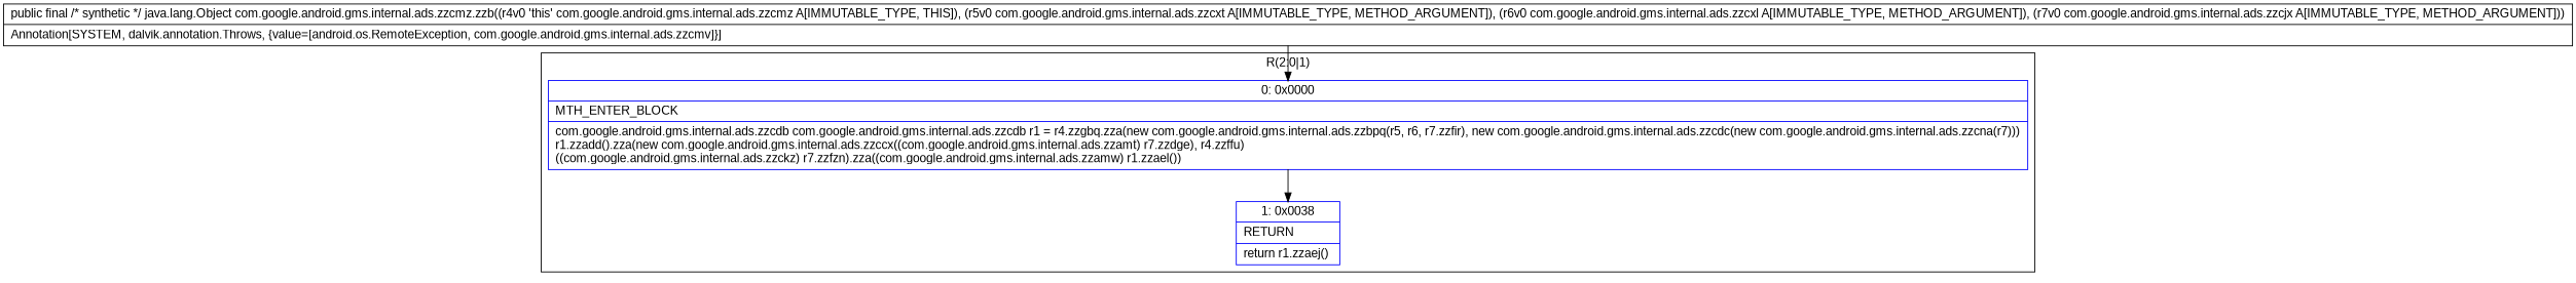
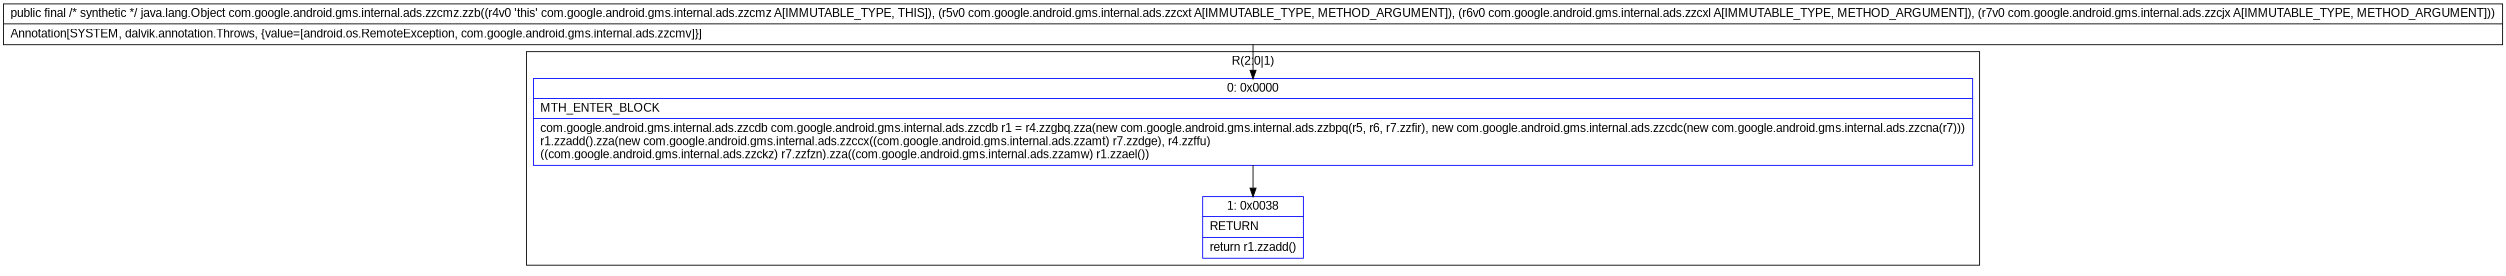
  digraph {
    fontname="Liberation Sans"
    node [color=blue shape=record fontname="Liberation Sans"]
    edge [style=solid fontname="Liberation Sans"]
    n1 [label="{0\:\ 0x0000|MTH_ENTER_BLOCK\l|com.google.android.gms.internal.ads.zzcdb com.google.android.gms.internal.ads.zzcdb r1 = r4.zzgbq.zza(new com.google.android.gms.internal.ads.zzbpq(r5, r6, r7.zzfir), new com.google.android.gms.internal.ads.zzcdc(new com.google.android.gms.internal.ads.zzcna(r7)))\lr1.zzadd().zza(new com.google.android.gms.internal.ads.zzccx((com.google.android.gms.internal.ads.zzamt) r7.zzdge), r4.zzffu)\l((com.google.android.gms.internal.ads.zzckz) r7.zzfzn).zza((com.google.android.gms.internal.ads.zzamw) r1.zzael())\l}"]
-   n2 [label="{1\:\ 0x0038|RETURN\l|return r1.zzaej()\l}"]
+   n2 [label="{1\:\ 0x0038|RETURN\l|return r1.zzadd()\l}"]
    n3 [label="{public final \/* synthetic *\/ java.lang.Object com.google.android.gms.internal.ads.zzcmz.zzb((r4v0 'this' com.google.android.gms.internal.ads.zzcmz A[IMMUTABLE_TYPE, THIS]), (r5v0 com.google.android.gms.internal.ads.zzcxt A[IMMUTABLE_TYPE, METHOD_ARGUMENT]), (r6v0 com.google.android.gms.internal.ads.zzcxl A[IMMUTABLE_TYPE, METHOD_ARGUMENT]), (r7v0 com.google.android.gms.internal.ads.zzcjx A[IMMUTABLE_TYPE, METHOD_ARGUMENT]))  | Annotation[SYSTEM, dalvik.annotation.Throws, \{value=[android.os.RemoteException, com.google.android.gms.internal.ads.zzcmv]\}]\l}" color=""]
    subgraph cluster_1 {
      label="R(2:0|1)"
      n1
      n2
    }
    n1 -> n2
    n3 -> n1
  }
